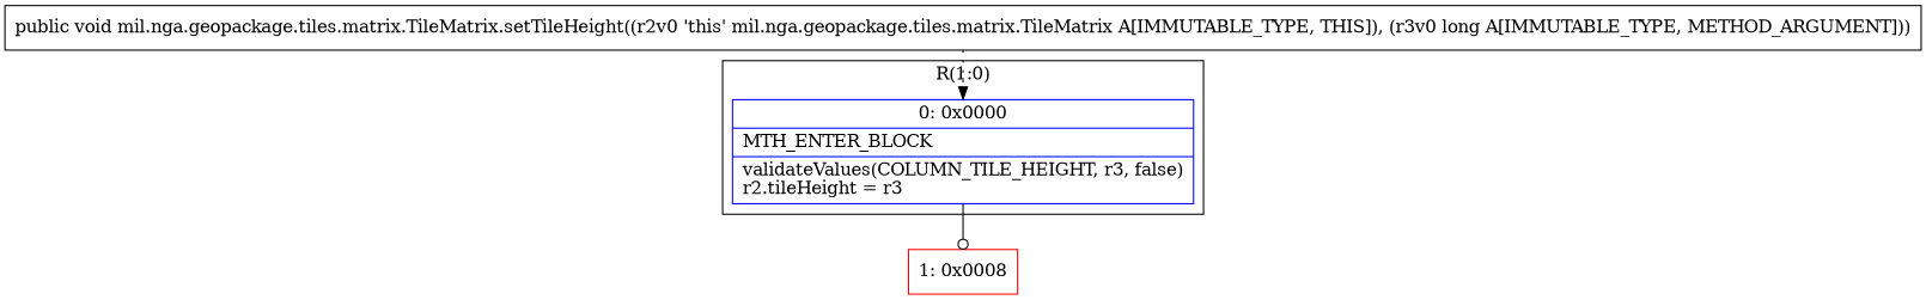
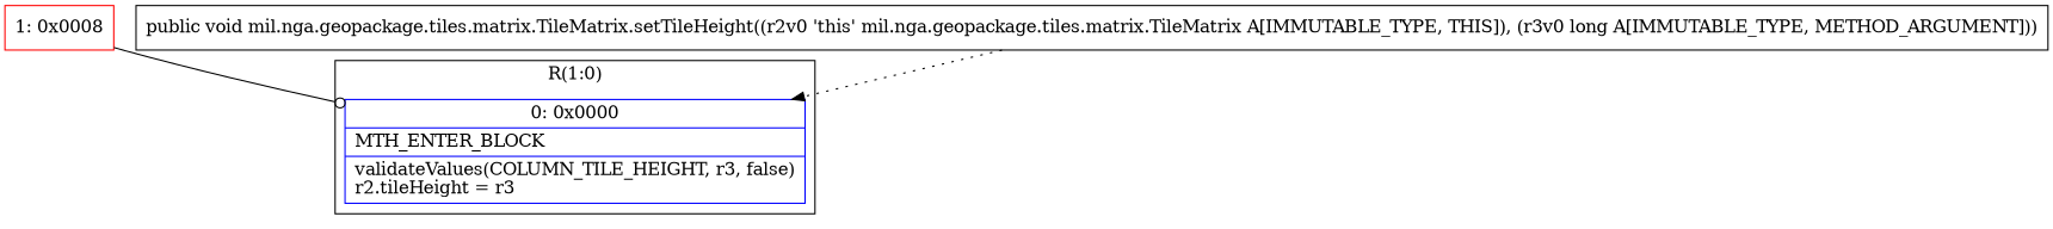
  digraph {
    node [shape=record]
    n1 [color=blue label="{0\:\ 0x0000|MTH_ENTER_BLOCK\l|validateValues(COLUMN_TILE_HEIGHT, r3, false)\lr2.tileHeight = r3\l}"]
    n2 [color=red label="{1\:\ 0x0008}"]
    n3 [label="{public void mil.nga.geopackage.tiles.matrix.TileMatrix.setTileHeight((r2v0 'this' mil.nga.geopackage.tiles.matrix.TileMatrix A[IMMUTABLE_TYPE, THIS]), (r3v0 long A[IMMUTABLE_TYPE, METHOD_ARGUMENT])) }"]
    subgraph cluster_1 {
      label="R(1:0)"
      n1
    }
-   n1 -> n2 [style=solid arrowhead=odot]
+   n2 -> n1 [style=solid arrowhead=odot]
    n3 -> n1 [style=dotted arrowhead=normal]
  }
